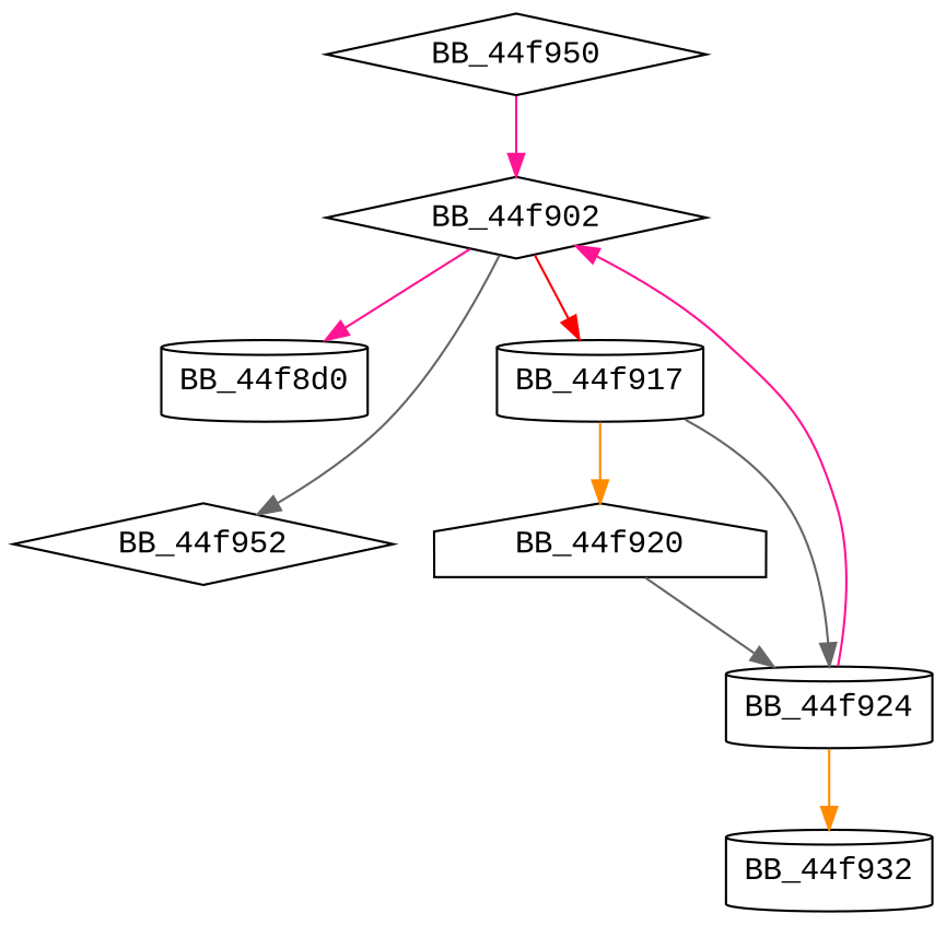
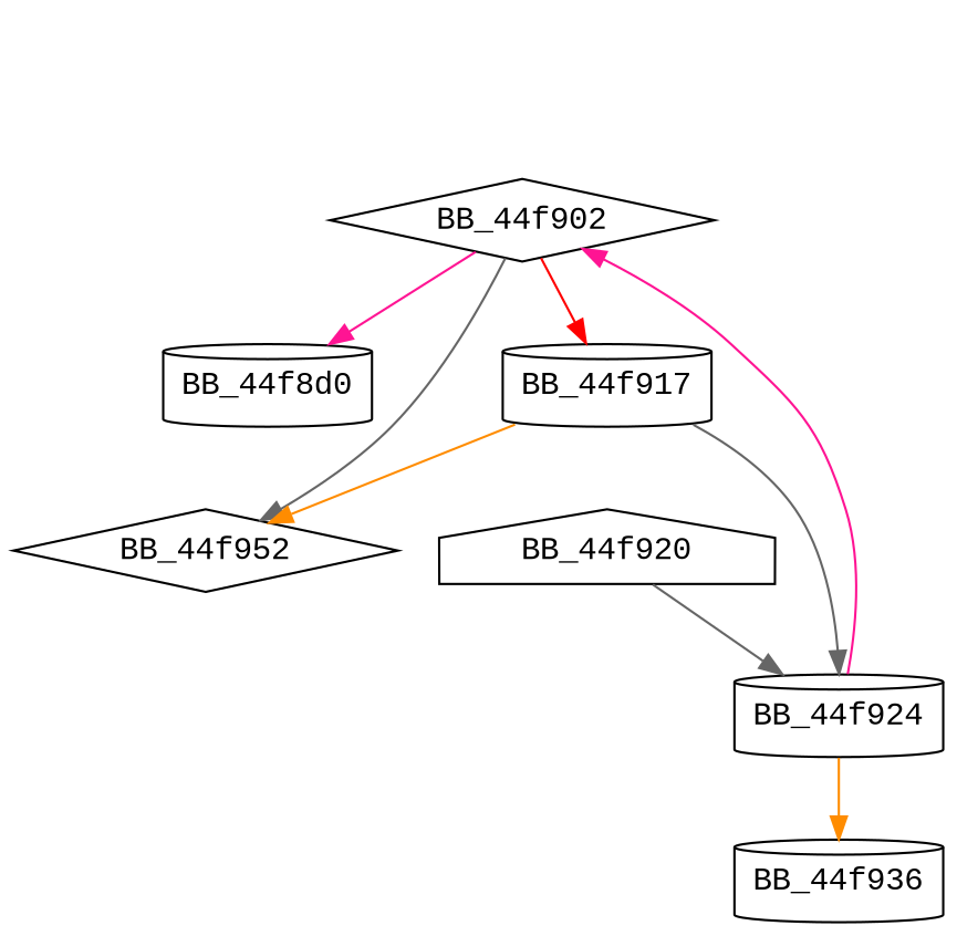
  digraph {
    fontname="Liberation Mono"
    node [fontname="Liberation Mono" shape=cylinder]
    edge [color=deeppink fontname="Liberation Mono"]
    BB_44f902 [shape=diamond]
    BB_44f8d0
    BB_44f917
    BB_44f952 [shape=diamond]
    BB_44f920 [shape=house]
    BB_44f924
-   BB_44f936 [label=BB_44f932]
-   BB_44f950 [shape=diamond]
+   BB_44f936
    BB_44f902 -> BB_44f8d0
    BB_44f902 -> BB_44f917 [color=red]
    BB_44f902 -> BB_44f952 [color=gray40]
-   BB_44f917 -> BB_44f920 [color=darkorange]
+   BB_44f917 -> BB_44f952 [color=darkorange]
    BB_44f917 -> BB_44f924 [color=gray40]
    BB_44f920 -> BB_44f924 [color=gray40]
    BB_44f924 -> BB_44f902
    BB_44f924 -> BB_44f936 [color=darkorange]
-   BB_44f950 -> BB_44f902
  }
